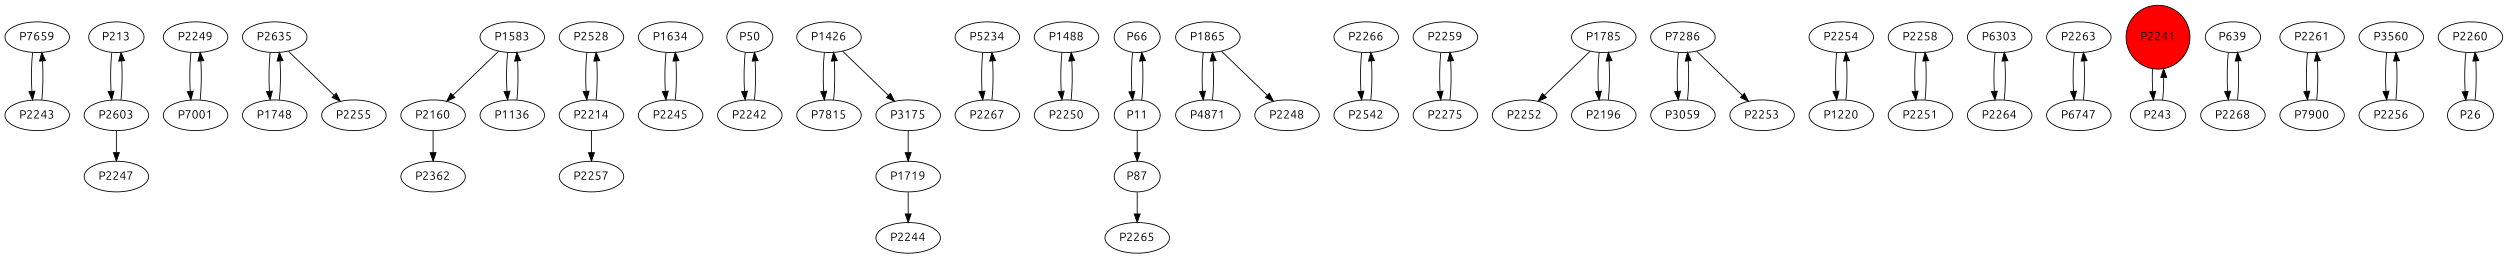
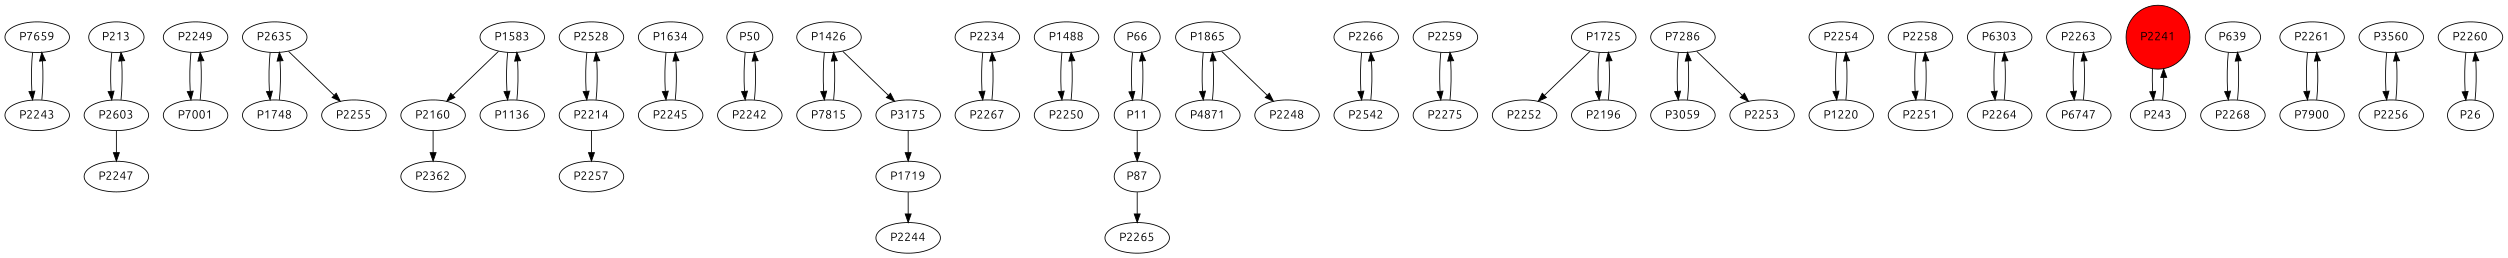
  digraph {
    fontname=Ubuntu
    node [fontname=Ubuntu]
    edge [fontname=Ubuntu]
    P7659
    P2243
    P213
    P2603
    P2247
    P2249
    P7001
    P2635
    P1748
    P2255
    P1583
    P2160
    P1136
    n14 [label=P2362]
    P2528
    P2214
    P2257
    P1634
    P2245
    n20 [label=P50]
    P2242
    P1426
    P7815
    P3175
    P1719
-   P5234
+   P5234 [label=P2234]
    P2267
    P1488
    P2250
    n30 [label=P66]
    P11
    P87
    P2265
    P1865
    P4871
    P2248
    P2266
    P2542
    P2259
    P2275
-   P1785
+   P1785 [label=P1725]
    P2252
    P2196
    P7286
    P3059
    P2253
    P2244
    P2254
    P1220
    P2258
    P2251
    P6303
    P2264
    P2263
    P6747
    P2241 [fillcolor=red shape=circle style=filled]
    P243
    P639
    P2268
    P2261
    P7900
    P3560
    P2256
    P2260
    P26
    P7659 -> P2243
    P2243 -> P7659
    P213 -> P2603
    P2603 -> P213
    P2603 -> P2247
    P2249 -> P7001
    P7001 -> P2249
    P2635 -> P1748
    P2635 -> P2255
    P1748 -> P2635
    P1583 -> P2160
    P1583 -> P1136
    P2160 -> n14
    P1136 -> P1583
    P2528 -> P2214
    P2214 -> P2528
    P2214 -> P2257
    P1634 -> P2245
    P2245 -> P1634
    n20 -> P2242
    P2242 -> n20
    P1426 -> P7815
    P1426 -> P3175
    P7815 -> P1426
    P3175 -> P1719
    P1719 -> P2244
    P5234 -> P2267
    P2267 -> P5234
    P1488 -> P2250
    P2250 -> P1488
    n30 -> P11
    P11 -> n30
    P11 -> P87
    P87 -> P2265
    P1865 -> P4871
    P1865 -> P2248
    P4871 -> P1865
    P2266 -> P2542
    P2542 -> P2266
    P2259 -> P2275
    P2275 -> P2259
    P1785 -> P2252
    P1785 -> P2196
    P2196 -> P1785
    P7286 -> P3059
    P7286 -> P2253
    P3059 -> P7286
    P2254 -> P1220
    P1220 -> P2254
    P2258 -> P2251
    P2251 -> P2258
    P6303 -> P2264
    P2264 -> P6303
    P2263 -> P6747
    P6747 -> P2263
    P2241 -> P243
    P243 -> P2241
    P639 -> P2268
    P2268 -> P639
    P2261 -> P7900
    P7900 -> P2261
    P3560 -> P2256
    P2256 -> P3560
    P2260 -> P26
    P26 -> P2260
  }
